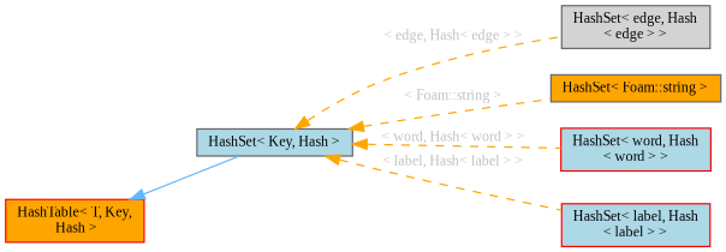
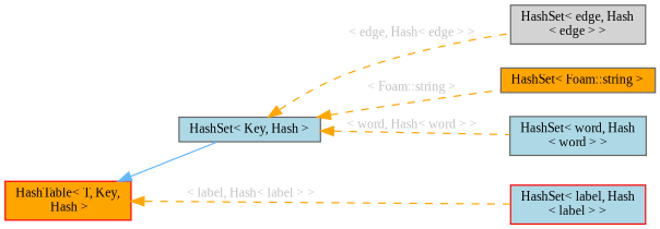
  digraph {
    fontname="Liberation Serif"
    rankdir=LR
    node [color=gray40 fillcolor=lightblue fontname="Liberation Serif" fontsize=10 shape=box style=filled]
    edge [color=orange dir=back fontcolor=grey fontname="Liberation Serif" fontsize=10 labelfontname=Helvetica labelfontsize=10 style=dashed]
    n1 [fontcolor=black height=0.2 label="HashSet\< Key, Hash \>" width=0.4]
    n2 [fillcolor=orange height=0.2 label="HashSet\< Foam::string \>" width=0.4]
    n3 [color=red height=0.2 label="HashSet\< label, Hash\l\< label \> \>" width=0.4]
-   n4 [color=red height=0.2 label="HashSet\< word, Hash\l\< word \> \>" width=0.4]
+   n4 [height=0.2 label="HashSet\< word, Hash\l\< word \> \>" width=0.4]
    n5 [fillcolor=lightgrey height=0.2 label="HashSet\< edge, Hash\l\< edge \> \>" width=0.4]
    n6 [color=red fillcolor=orange height=0.2 label="HashTable\< T, Key,\l Hash \>" width=0.4]
    n1 -> n2 [label=" \< Foam::string \>"]
-   n1 -> n3 [label=" \< label, Hash\< label \> \>"]
+   n6 -> n3 [label=" \< label, Hash\< label \> \>"]
    n1 -> n4 [label=" \< word, Hash\< word \> \>"]
    n1 -> n5 [label=" \< edge, Hash\< edge \> \>"]
    n6 -> n1 [color=steelblue1 style=solid fontcolor=""]
  }
